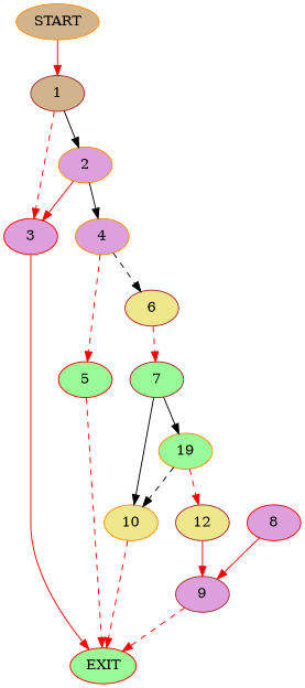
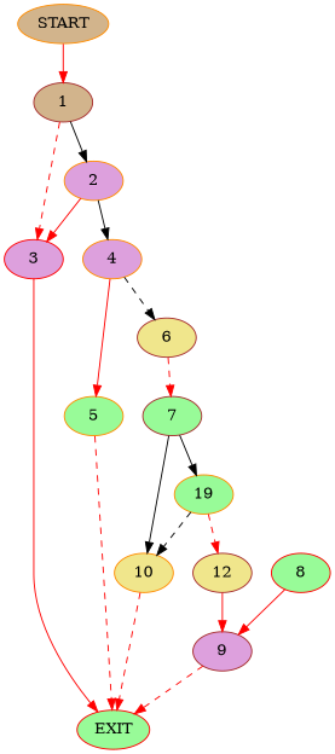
  digraph {
    node [color=darkorange fillcolor=palegreen style=filled]
    edge [color=red style=solid]
    n1 [fillcolor=tan label=START]
    1 [color=brown fillcolor=tan]
    2 [fillcolor=plum]
    3 [color=red fillcolor=plum]
    n5 [color=red label=EXIT]
    4 [fillcolor=plum]
-   5 [color=red]
+   5
    6 [color=brown fillcolor=khaki]
    7 [color=brown]
    10 [fillcolor=khaki]
    n11 [label=19]
-   8 [color=red fillcolor=plum]
+   8 [color=red]
    9 [color=brown fillcolor=plum]
    12 [color=brown fillcolor=khaki]
    n1 -> 1
    1 -> 2 [color=black]
    1 -> 3 [style=dashed]
    2 -> 3
    2 -> 4 [color=black]
    3 -> n5
-   4 -> 5 [style=dashed]
+   4 -> 5
    4 -> 6 [color=black style=dashed]
    5 -> n5 [style=dashed]
    6 -> 7 [style=dashed]
    7 -> 10 [color=black]
    7 -> n11 [color=black]
    10 -> n5 [style=dashed]
    n11 -> 10 [color=black style=dashed]
    n11 -> 12 [style=dashed]
    8 -> 9
    9 -> n5 [style=dashed]
    12 -> 9
  }
